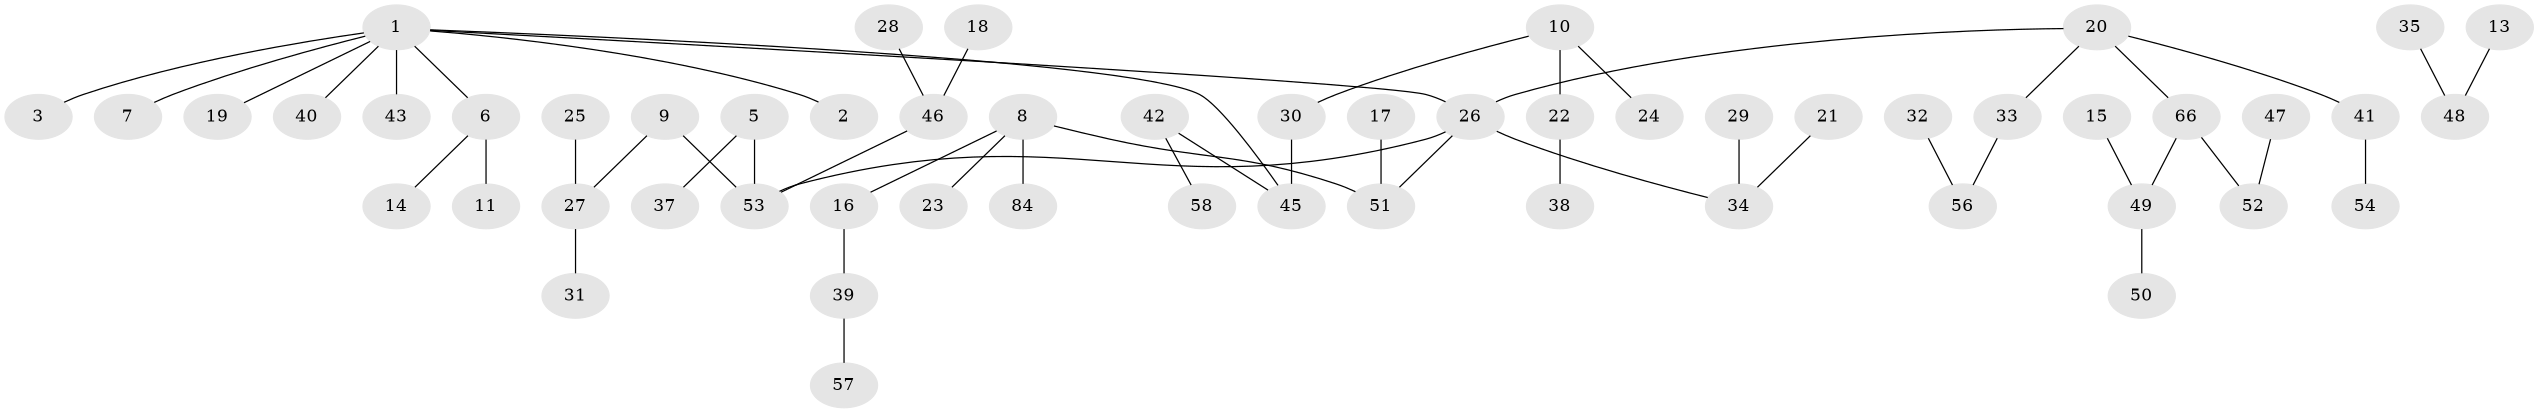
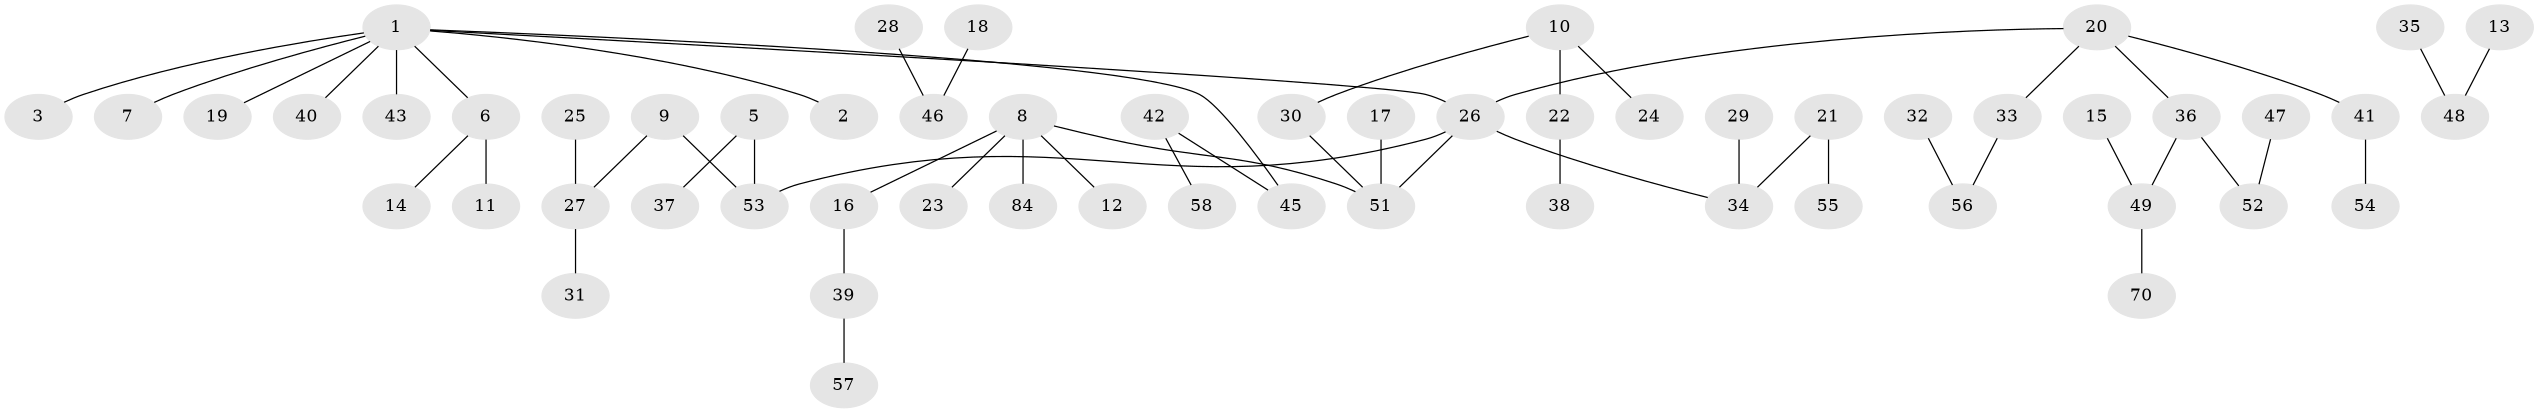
  graph {
    node [color=gray90 style=filled]
    edge [weight=1.0]
    1
    2
    3
    6
    7
    19
    26
    40
    43
    45
    11
    14
    53
    51
    34
    35
    48
    5
    37
    8
+   12
    16
    23
    n24 [label=84]
    39
    9
    27
    31
    10
    22
    24
    30
    38
    13
    15
    49
-   50
+   50 [label=70]
    57
    17
    18
    46
    20
    33
-   36 [label=66]
+   36
    41
    56
    52
    54
    21
+   55
    25
    28
    29
    32
    42
    58
    47
    1 -- 2
    1 -- 3
    1 -- 6
    1 -- 7
    1 -- 19
    1 -- 26
    1 -- 40
    1 -- 43
    1 -- 45
    6 -- 11
    6 -- 14
    26 -- 53
    26 -- 51
    26 -- 34
    35 -- 48
    5 -- 53
    5 -- 37
    8 -- 51
+   8 -- 12
    8 -- 16
    8 -- 23
    8 -- n24
    16 -- 39
    39 -- 57
    9 -- 53
    9 -- 27
    27 -- 31
    10 -- 22
    10 -- 24
    10 -- 30
    22 -- 38
-   30 -- 45
+   30 -- 51
    13 -- 48
    15 -- 49
    49 -- 50
    17 -- 51
    18 -- 46
-   46 -- 53
    20 -- 26
    20 -- 33
    20 -- 36
    20 -- 41
    33 -- 56
    36 -- 49
    36 -- 52
    41 -- 54
    21 -- 34
+   21 -- 55
    25 -- 27
    28 -- 46
    29 -- 34
    32 -- 56
    42 -- 45
    42 -- 58
    47 -- 52
  }
